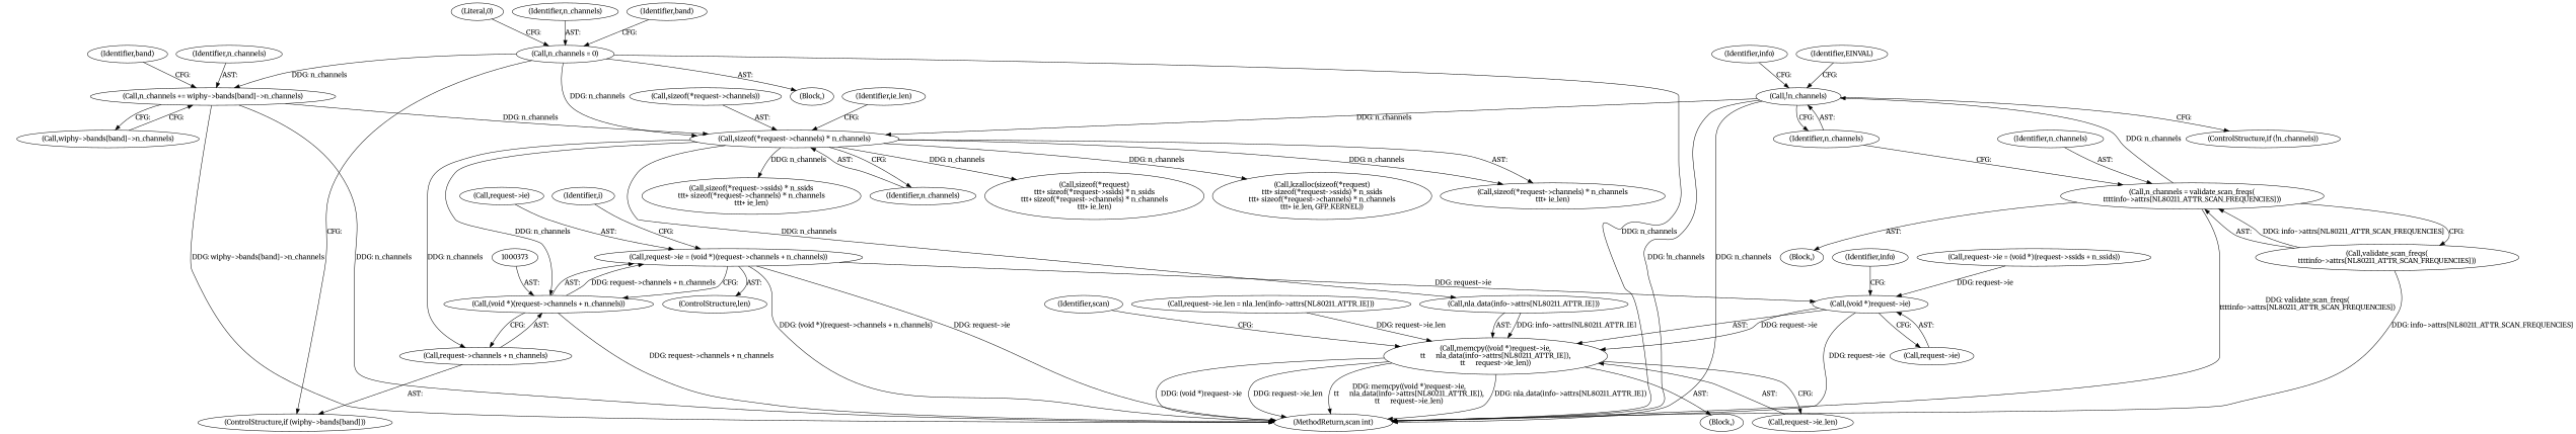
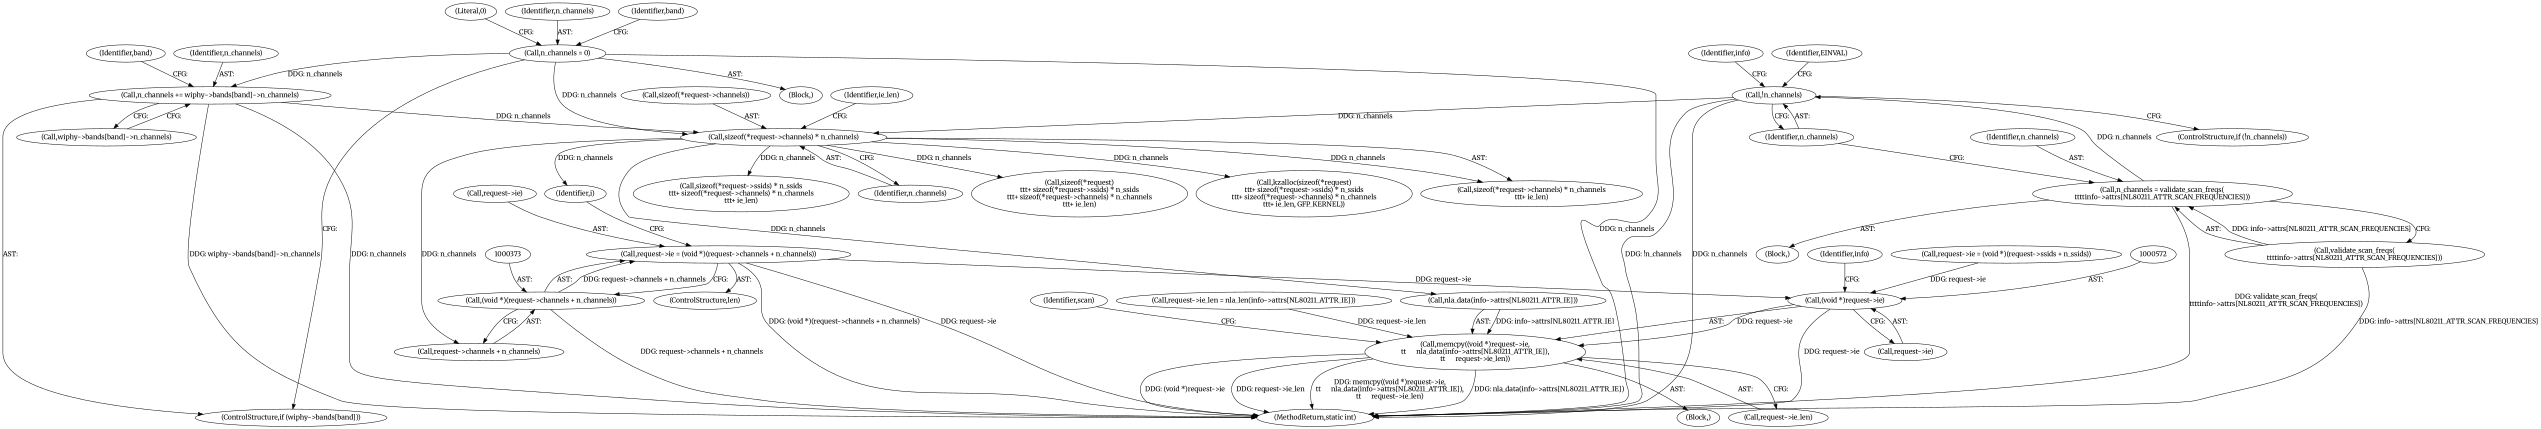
  digraph {
    fontname=Merriweather
    node [fontname=Merriweather]
    edge [fontname=Merriweather]
    n1 [label="(Call,request->ie = (void *)(request->channels + n_channels))"]
    n2 [label="(Call,(void *)(request->channels + n_channels))"]
    n3 [label="(Call,(void *)request->ie)"]
    n4 [label="(ControlStructure,len)"]
-   n5 [label="(MethodReturn,scan int)"]
+   n5 [label="(MethodReturn,static int)"]
    n6 [label="(Call,request->channels + n_channels)"]
    n7 [label="(Call,memcpy((void *)request->ie,\n\t\t       nla_data(info->attrs[NL80211_ATTR_IE]),\n\t\t       request->ie_len))"]
    n8 [label="(Call,request->ie)"]
    n9 [label="(Call,sizeof(*request->channels) * n_channels)"]
    n10 [label="(Call,sizeof(*request->ssids) * n_ssids\n\t\t\t+ sizeof(*request->channels) * n_channels\n\t\t\t+ ie_len)"]
    n11 [label="(Identifier,n_channels)"]
    n12 [label="(Call,sizeof(*request)\n\t\t\t+ sizeof(*request->ssids) * n_ssids\n\t\t\t+ sizeof(*request->channels) * n_channels\n\t\t\t+ ie_len)"]
    n13 [label="(Call,kzalloc(sizeof(*request)\n\t\t\t+ sizeof(*request->ssids) * n_ssids\n\t\t\t+ sizeof(*request->channels) * n_channels\n\t\t\t+ ie_len, GFP_KERNEL))"]
    n14 [label="(Call,sizeof(*request->channels) * n_channels\n\t\t\t+ ie_len)"]
    n15 [label="(Call,nla_data(info->attrs[NL80211_ATTR_IE]))"]
    n16 [label="(Call,n_channels = 0)"]
    n17 [label="(Call,n_channels += wiphy->bands[band]->n_channels)"]
    n18 [label="(Block,)"]
    n19 [label="(ControlStructure,if (wiphy->bands[band]))"]
    n20 [label="(Call,wiphy->bands[band]->n_channels)"]
    n21 [label="(Literal,0)"]
    n22 [label="(Call,!n_channels)"]
    n23 [label="(ControlStructure,if (!n_channels))"]
    n24 [label="(Identifier,n_channels)"]
    n25 [label="(Call,n_channels = validate_scan_freqs(\n\t\t\t\tinfo->attrs[NL80211_ATTR_SCAN_FREQUENCIES]))"]
    n26 [label="(Call,validate_scan_freqs(\n\t\t\t\tinfo->attrs[NL80211_ATTR_SCAN_FREQUENCIES]))"]
    n27 [label="(Block,)"]
    n28 [label="(Block,)"]
    n29 [label="(Call,request->ie_len)"]
    n30 [label="(Call,sizeof(*request->channels))"]
    n31 [label="(Identifier,info)"]
    n32 [label="(Identifier,scan)"]
    n33 [label="(Call,request->ie)"]
    n34 [label="(Identifier,i)"]
    n35 [label="(Identifier,n_channels)"]
    n36 [label="(Identifier,ie_len)"]
    n37 [label="(Identifier,band)"]
    n38 [label="(Identifier,EINVAL)"]
    n39 [label="(Identifier,band)"]
    n40 [label="(Call,request->ie_len = nla_len(info->attrs[NL80211_ATTR_IE]))"]
    n41 [label="(Identifier,n_channels)"]
    n42 [label="(Call,request->ie = (void *)(request->ssids + n_ssids))"]
    n43 [label="(Identifier,info)"]
    n44 [label="(Identifier,n_channels)"]
    1000373
+   1000572
    n1 -> n2 [label="CFG: "]
    n1 -> n3 [label="DDG: request->ie"]
    n1 -> n4 [label="AST: "]
    n1 -> n5 [label="DDG: request->ie"]
    n1 -> n5 [label="DDG: (void *)(request->channels + n_channels)"]
    n2 -> n1 [label="AST: "]
    n2 -> n1 [label="DDG: request->channels + n_channels"]
    n2 -> n5 [label="DDG: request->channels + n_channels"]
    n2 -> n6 [label="CFG: "]
    n3 -> n5 [label="DDG: request->ie"]
    n3 -> n7 [label="AST: "]
    n3 -> n7 [label="DDG: request->ie"]
    n3 -> n8 [label="CFG: "]
    n6 -> n2 [label="AST: "]
    n7 -> n5 [label="DDG: (void *)request->ie"]
    n7 -> n5 [label="DDG: request->ie_len"]
    n7 -> n5 [label="DDG: memcpy((void *)request->ie,\n\t\t       nla_data(info->attrs[NL80211_ATTR_IE]),\n\t\t       request->ie_len)"]
    n7 -> n5 [label="DDG: nla_data(info->attrs[NL80211_ATTR_IE])"]
    n7 -> n28 [label="AST: "]
    n7 -> n29 [label="CFG: "]
    n8 -> n3 [label="AST: "]
-   n9 -> n2 [label="DDG: n_channels"]
+   n9 -> n34 [label="DDG: n_channels"]
    n9 -> n6 [label="DDG: n_channels"]
    n9 -> n10 [label="DDG: n_channels"]
    n9 -> n11 [label="CFG: "]
    n9 -> n12 [label="DDG: n_channels"]
    n9 -> n13 [label="DDG: n_channels"]
    n9 -> n14 [label="AST: "]
    n9 -> n14 [label="DDG: n_channels"]
    n9 -> n15 [label="DDG: n_channels"]
    n11 -> n9 [label="AST: "]
    n15 -> n7 [label="AST: "]
    n15 -> n7 [label="DDG: info->attrs[NL80211_ATTR_IE]"]
    n16 -> n5 [label="DDG: n_channels"]
    n16 -> n9 [label="DDG: n_channels"]
    n16 -> n17 [label="DDG: n_channels"]
    n16 -> n18 [label="AST: "]
    n16 -> n19 [label="CFG: "]
    n17 -> n5 [label="DDG: wiphy->bands[band]->n_channels"]
    n17 -> n5 [label="DDG: n_channels"]
    n17 -> n9 [label="DDG: n_channels"]
-   n6 -> n19 [label="AST: "]
+   n17 -> n19 [label="AST: "]
    n17 -> n20 [label="CFG: "]
    n20 -> n17 [label="CFG: "]
    n21 -> n16 [label="CFG: "]
    n22 -> n5 [label="DDG: !n_channels"]
    n22 -> n5 [label="DDG: n_channels"]
    n22 -> n9 [label="DDG: n_channels"]
    n22 -> n23 [label="CFG: "]
    n22 -> n24 [label="CFG: "]
    n24 -> n22 [label="AST: "]
    n24 -> n25 [label="CFG: "]
    n25 -> n5 [label="DDG: validate_scan_freqs(\n\t\t\t\tinfo->attrs[NL80211_ATTR_SCAN_FREQUENCIES])"]
    n25 -> n22 [label="DDG: n_channels"]
    n25 -> n26 [label="CFG: "]
    n25 -> n27 [label="AST: "]
    n26 -> n5 [label="DDG: info->attrs[NL80211_ATTR_SCAN_FREQUENCIES]"]
    n26 -> n25 [label="AST: "]
    n26 -> n25 [label="DDG: info->attrs[NL80211_ATTR_SCAN_FREQUENCIES]"]
    n29 -> n7 [label="AST: "]
    n30 -> n9 [label="AST: "]
    n31 -> n3 [label="CFG: "]
    n32 -> n7 [label="CFG: "]
    n33 -> n1 [label="AST: "]
    n34 -> n1 [label="CFG: "]
    n35 -> n16 [label="AST: "]
    n36 -> n9 [label="CFG: "]
    n37 -> n16 [label="CFG: "]
    n38 -> n22 [label="CFG: "]
    n39 -> n17 [label="CFG: "]
    n40 -> n7 [label="DDG: request->ie_len"]
    n41 -> n25 [label="AST: "]
    n42 -> n3 [label="DDG: request->ie"]
    n43 -> n22 [label="CFG: "]
    n44 -> n17 [label="AST: "]
    1000373 -> n2 [label="AST: "]
+   1000572 -> n3 [label="AST: "]
  }
